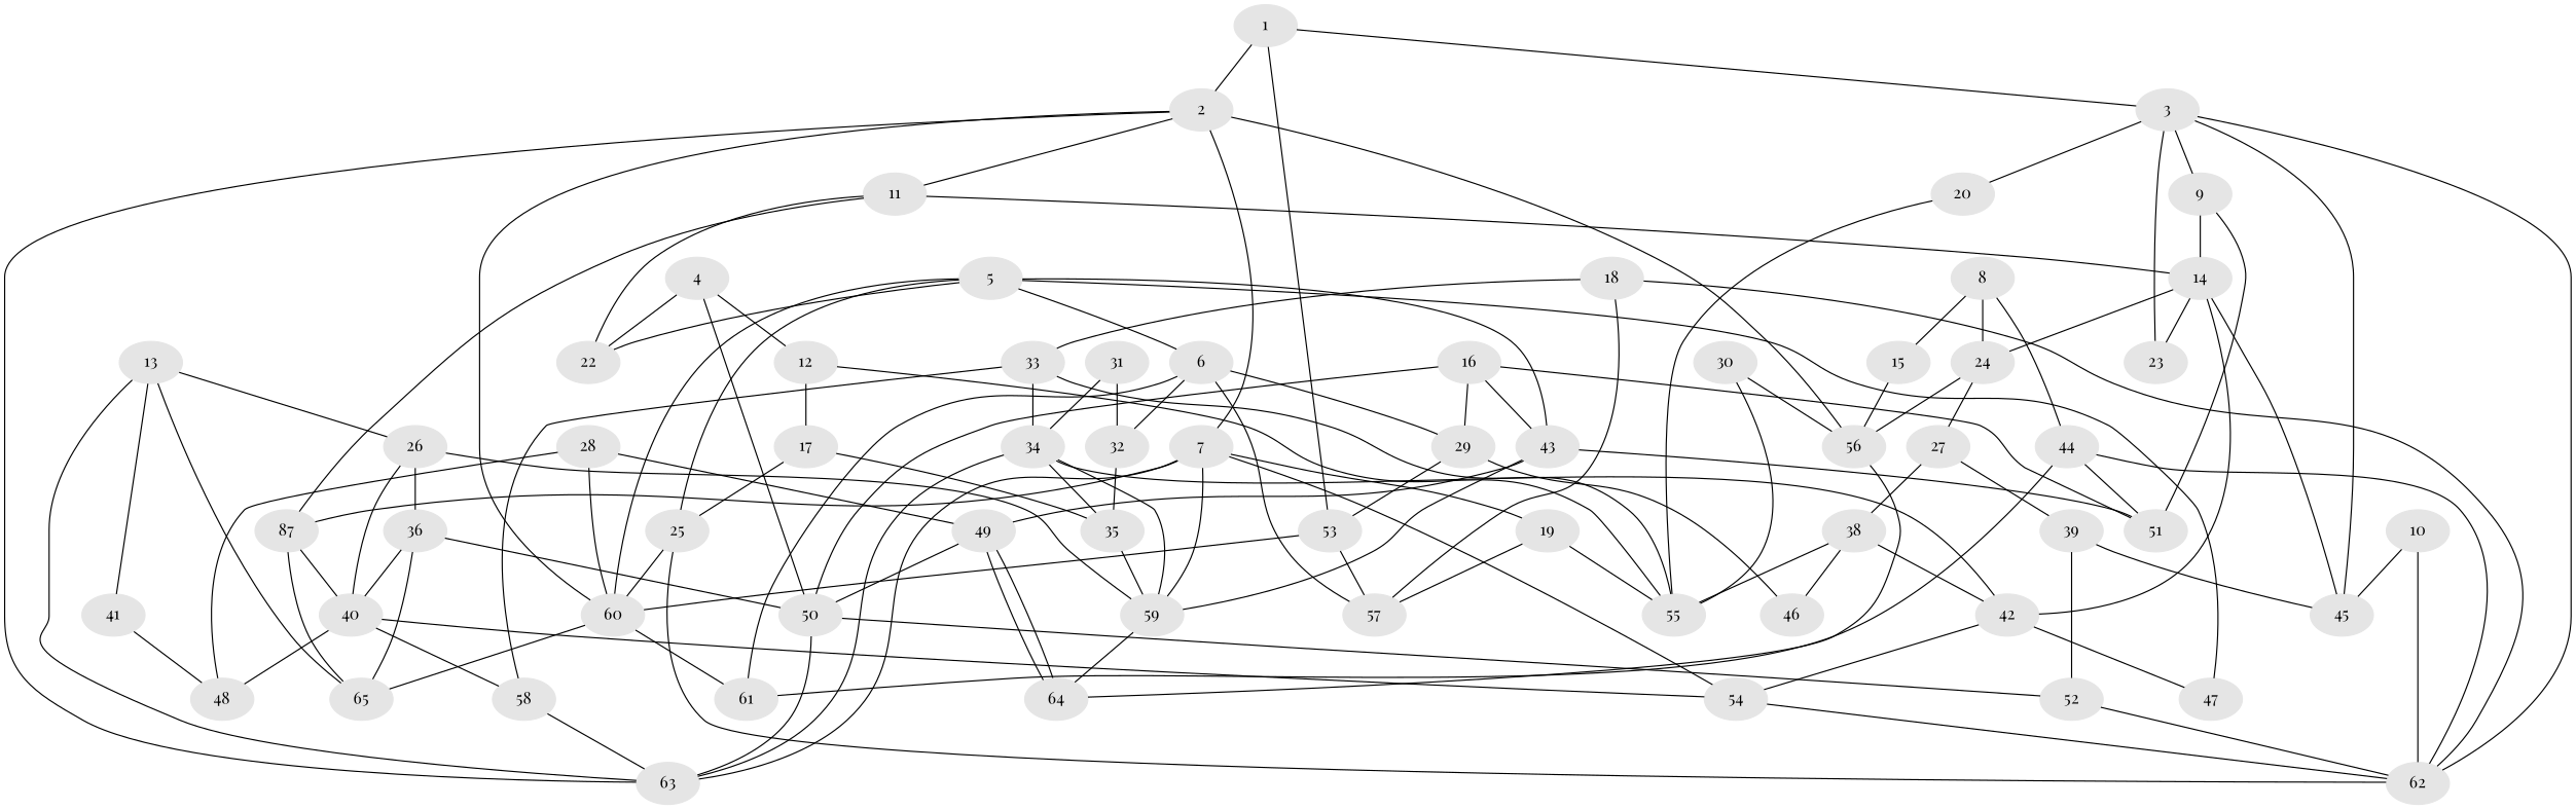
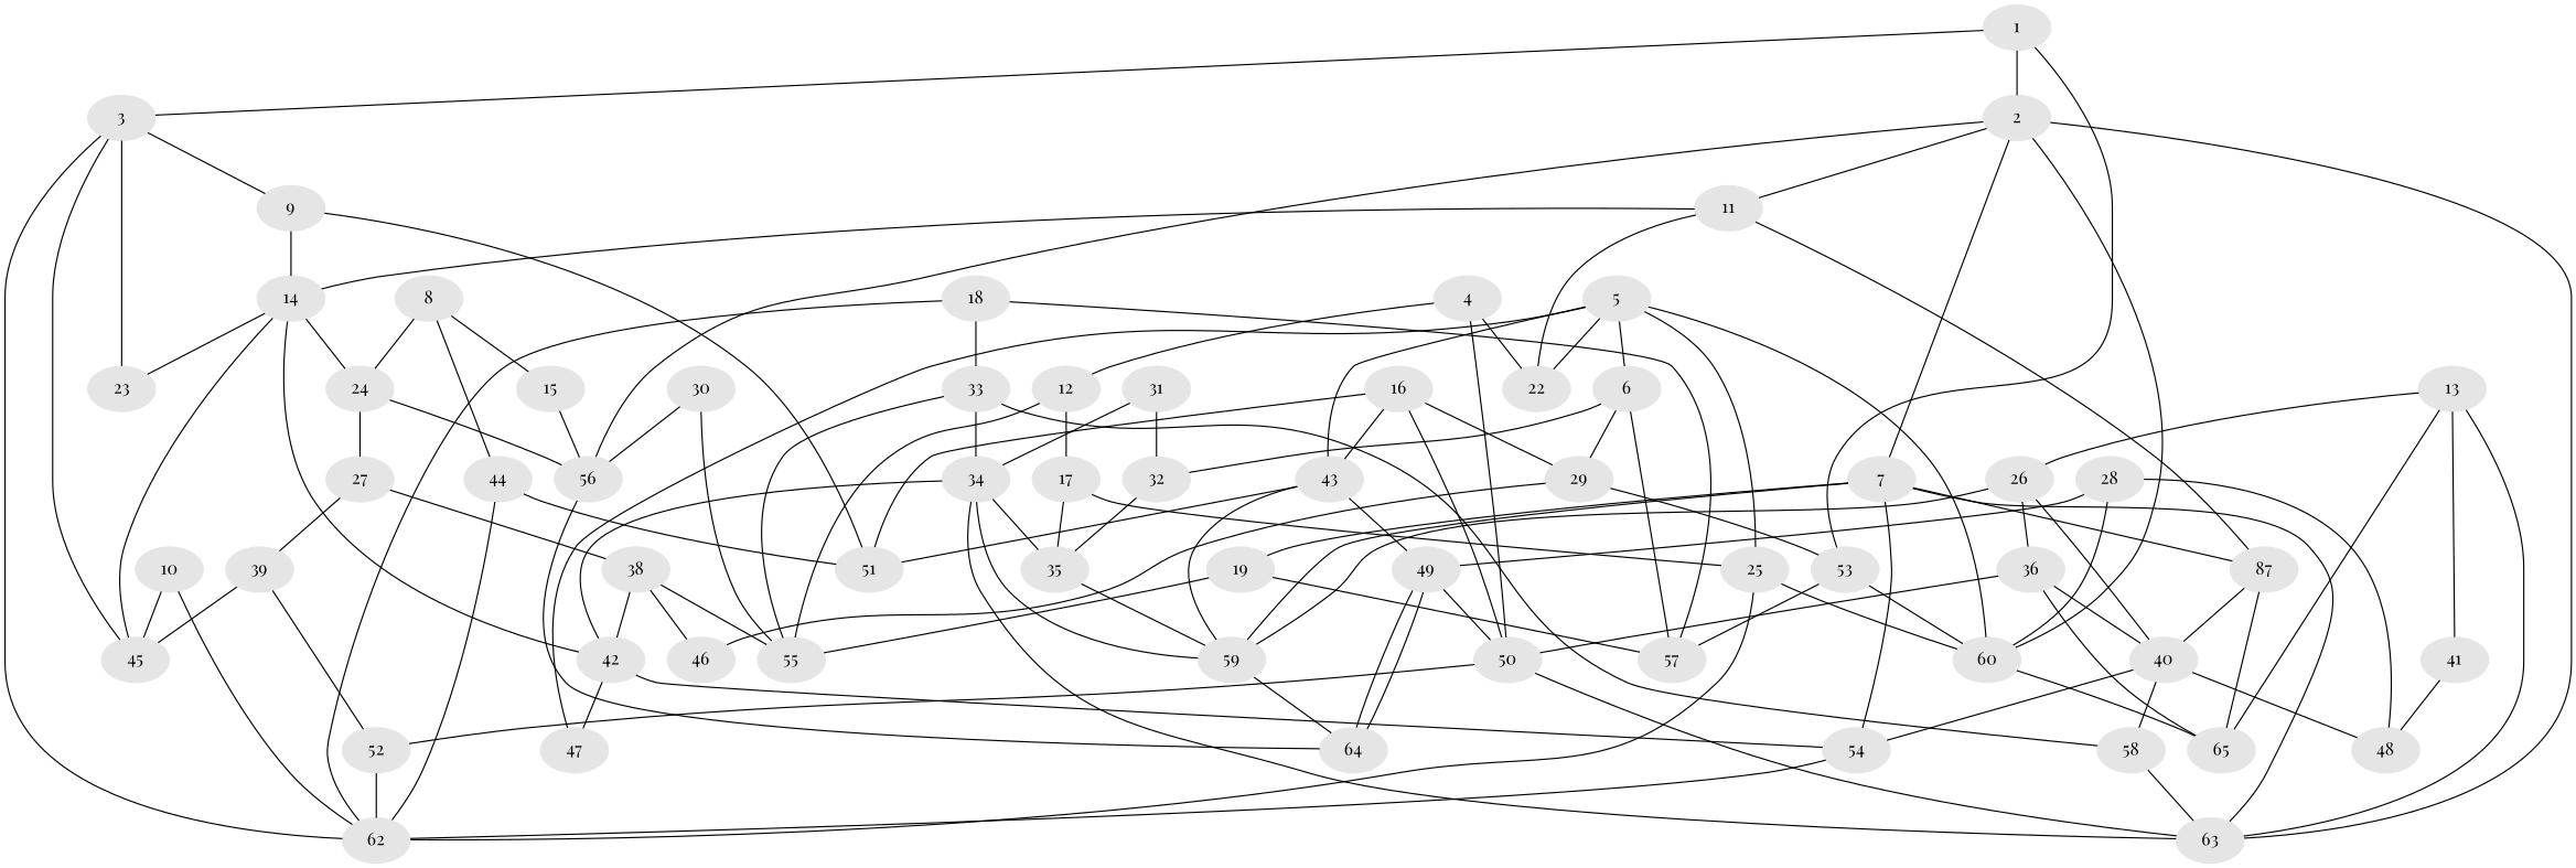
  graph {
    fontname="Playfair Display"
    node [color=gray90 fontname="Playfair Display" style=filled]
    edge [fontname="Playfair Display"]
    1
    2
    3
    53
    7
    11
    56
    60
    63
    9
-   20
    23
    45
    62
    57
    19
    n17 [label=87]
    54
    59
    22
    14
    64
-   61
    65
    51
    55
    4
    12
    50
    17
    52
    5
    6
    25
    43
    47
    29
    32
    49
    46
    35
    40
    8
    15
    24
    44
    27
    42
    10
    13
    26
    41
    36
    48
    16
    18
    33
    34
    58
    38
    39
    28
    30
    31
    1 -- 2
    1 -- 3
    1 -- 53
    2 -- 7
    2 -- 11
    2 -- 56
    2 -- 60
    2 -- 63
    3 -- 9
-   3 -- 20
    3 -- 23
    3 -- 45
    3 -- 62
    53 -- 60
    53 -- 57
    7 -- 63
    7 -- 19
    7 -- n17
    7 -- 54
    7 -- 59
    11 -- n17
    11 -- 22
    11 -- 14
    56 -- 64
-   60 -- 61
    60 -- 65
    9 -- 14
    9 -- 51
-   20 -- 55
    19 -- 57
    19 -- 55
    n17 -- 65
    n17 -- 40
    54 -- 62
    59 -- 64
    14 -- 23
    14 -- 45
    14 -- 24
    14 -- 42
    4 -- 22
    4 -- 12
    4 -- 50
    12 -- 55
    12 -- 17
    50 -- 63
    50 -- 52
    17 -- 25
    17 -- 35
    52 -- 62
    5 -- 60
    5 -- 22
    5 -- 6
    5 -- 25
    5 -- 43
    5 -- 47
    6 -- 57
-   6 -- 61
    6 -- 29
    6 -- 32
    25 -- 60
    25 -- 62
    43 -- 59
    43 -- 51
    43 -- 49
    29 -- 53
    29 -- 46
    32 -- 35
    49 -- 64
    49 -- 64
    49 -- 50
    35 -- 59
    40 -- 54
    40 -- 48
    40 -- 58
    8 -- 15
    8 -- 24
    8 -- 44
    15 -- 56
    24 -- 56
    24 -- 27
    44 -- 62
-   44 -- 61
    44 -- 51
    27 -- 38
    27 -- 39
    42 -- 54
    42 -- 47
    10 -- 45
    10 -- 62
    13 -- 63
    13 -- 65
    13 -- 26
    13 -- 41
    26 -- 59
    26 -- 40
    26 -- 36
    41 -- 48
    36 -- 65
    36 -- 50
    36 -- 40
    16 -- 51
    16 -- 50
    16 -- 43
    16 -- 29
    18 -- 62
    18 -- 57
    18 -- 33
    33 -- 55
    33 -- 34
    33 -- 58
    34 -- 63
    34 -- 59
    34 -- 35
    34 -- 42
    58 -- 63
    38 -- 55
    38 -- 46
    38 -- 42
    39 -- 45
    39 -- 52
    28 -- 60
    28 -- 49
    28 -- 48
    30 -- 56
    30 -- 55
    31 -- 32
    31 -- 34
  }
